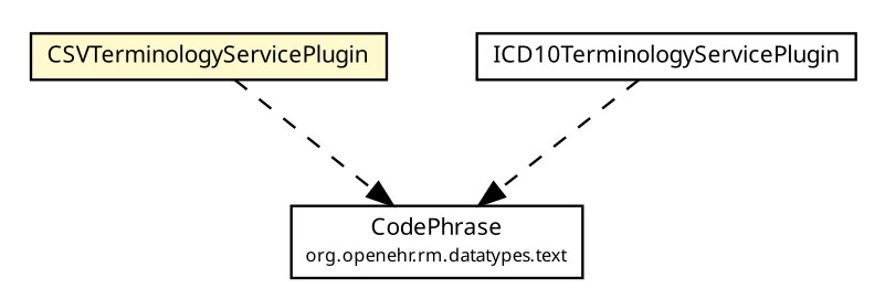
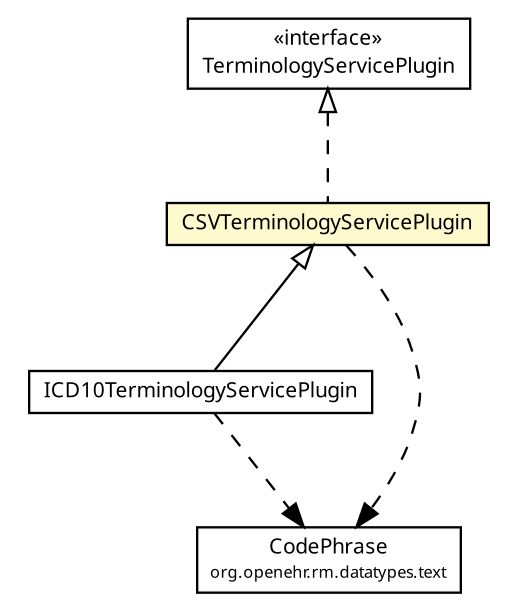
  digraph {
    nodesep=0.25
    ranksep=0.5
    node [fontcolor=black fontname="Trebuchet MS" fontsize=9.0 shape=plaintext]
    edge [fontname="Trebuchet MS" fontsize=10 headport=p labelfontname="Trebuchet MS" labelfontsize=10 style=dashed tailport=p]
+   n1 [label=<<table title="se.cambio.cds.ts.TerminologyServicePlugin" border="0" cellborder="1" cellspacing="0" cellpadding="2" port="p" href="./TerminologyServicePlugin.html"> 		<tr><td><table border="0" cellspacing="0" cellpadding="1"> <tr><td align="center" balign="center"> &#171;interface&#187; </td></tr> <tr><td align="center" balign="center"><font face="Trebuchet MS"> TerminologyServicePlugin </font></td></tr> 		</table></td></tr> 		</table>>]
    n2 [label=<<table title="se.cambio.cds.ts.CSVTerminologyServicePlugin" border="0" cellborder="1" cellspacing="0" cellpadding="2" port="p" bgcolor="lemonChiffon" href="./CSVTerminologyServicePlugin.html"> 		<tr><td><table border="0" cellspacing="0" cellpadding="1"> <tr><td align="center" balign="center"><font face="Trebuchet MS"> CSVTerminologyServicePlugin </font></td></tr> 		</table></td></tr> 		</table>>]
    n3 [label=<<table title="se.cambio.cds.ts.ICD10TerminologyServicePlugin" border="0" cellborder="1" cellspacing="0" cellpadding="2" port="p" href="./ICD10TerminologyServicePlugin.html"> 		<tr><td><table border="0" cellspacing="0" cellpadding="1"> <tr><td align="center" balign="center"><font face="Trebuchet MS"> ICD10TerminologyServicePlugin </font></td></tr> 		</table></td></tr> 		</table>>]
    n4 [label=<<table title="org.openehr.rm.datatypes.text.CodePhrase" border="0" cellborder="1" cellspacing="0" cellpadding="2" port="p" href="http://java.sun.com/j2se/1.4.2/docs/api/org/openehr/rm/datatypes/text/CodePhrase.html"> 		<tr><td><table border="0" cellspacing="0" cellpadding="1"> <tr><td align="center" balign="center"><font face="Trebuchet MS"> CodePhrase </font></td></tr> <tr><td align="center" balign="center"><font face="Trebuchet MS" point-size="7.0"> org.openehr.rm.datatypes.text </font></td></tr> 		</table></td></tr> 		</table>>]
+   n1 -> n2 [arrowtail=empty dir=back]
+   n2 -> n3 [arrowtail=empty dir=back style=""]
    n2 -> n4 [arrowhead=normal color=black fontcolor=black fontsize=10.0]
    n3 -> n4 [arrowhead=normal color=black fontcolor=black fontsize=10.0]
  }
